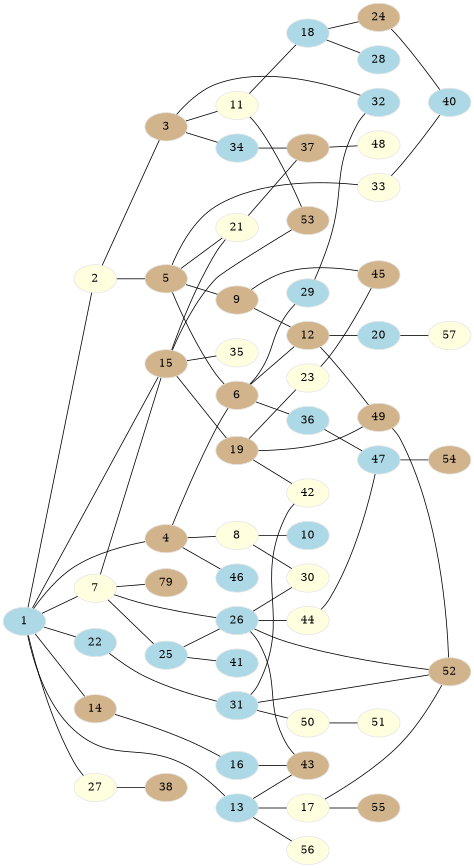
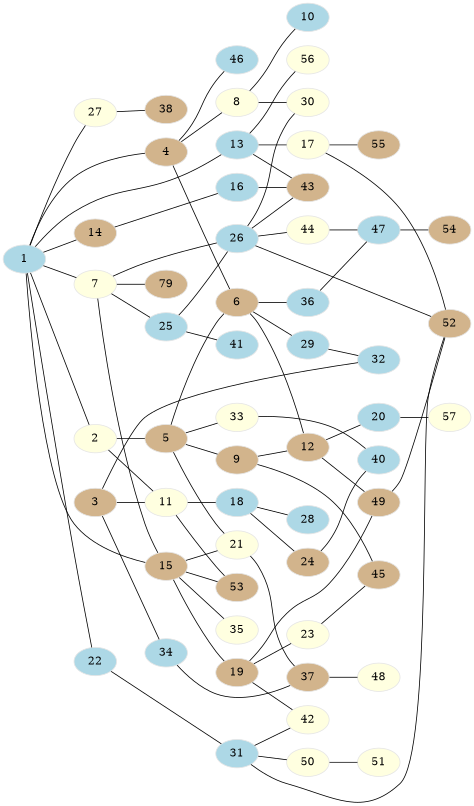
  graph {
    rankdir=LR
    node [color=gray90 fillcolor=tan style=filled]
    edge [weight=1.0]
    1 [fillcolor=lightblue]
    2 [fillcolor=lightyellow]
    4
    7 [fillcolor=lightyellow]
    13 [fillcolor=lightblue]
    14
    15
    22 [fillcolor=lightblue]
    27 [fillcolor=lightyellow]
    3
    5
    6
    8 [fillcolor=lightyellow]
    46 [fillcolor=lightblue]
    25 [fillcolor=lightblue]
    26 [fillcolor=lightblue]
    n17 [label=79]
    17 [fillcolor=lightyellow]
    43
    56 [fillcolor=lightyellow]
    16 [fillcolor=lightblue]
    21 [fillcolor=lightyellow]
    53
    19
    35 [fillcolor=lightyellow]
    31 [fillcolor=lightblue]
    38
    11 [fillcolor=lightyellow]
    32 [fillcolor=lightblue]
    34 [fillcolor=lightblue]
    9
    33 [fillcolor=lightyellow]
    18 [fillcolor=lightblue]
    37
    12
    29 [fillcolor=lightblue]
    36 [fillcolor=lightblue]
    10 [fillcolor=lightblue]
    30 [fillcolor=lightyellow]
    45
    40 [fillcolor=lightblue]
    20 [fillcolor=lightblue]
    49
    47 [fillcolor=lightblue]
    41 [fillcolor=lightblue]
    52
    44 [fillcolor=lightyellow]
    24
    28 [fillcolor=lightblue]
    57 [fillcolor=lightyellow]
    55
    23 [fillcolor=lightyellow]
    42 [fillcolor=lightyellow]
    48 [fillcolor=lightyellow]
    50 [fillcolor=lightyellow]
    51 [fillcolor=lightyellow]
    54
    1 -- 2
    1 -- 4
    1 -- 7
    1 -- 13
    1 -- 14
    1 -- 15
    1 -- 22
    1 -- 27
-   2 -- 3
+   2 -- 11
    2 -- 5
    4 -- 6
    4 -- 8
    4 -- 46
    7 -- 15
    7 -- 25
    7 -- 26
    7 -- n17 [weight=2.0]
    13 -- 17
    13 -- 43
    13 -- 56
    14 -- 16
    15 -- 21
    15 -- 53
    15 -- 19
    15 -- 35
    22 -- 31
    27 -- 38
    3 -- 11
    3 -- 32
    3 -- 34
    5 -- 6
    5 -- 21
    5 -- 9
    5 -- 33
    6 -- 12
    6 -- 29
    6 -- 36
    8 -- 10
    8 -- 30
    25 -- 26
    25 -- 41
    26 -- 43
    26 -- 30
    26 -- 52
    26 -- 44
    17 -- 52
    17 -- 55
    16 -- 43 [weight=2.0]
    21 -- 37
    19 -- 49
    19 -- 23
    19 -- 42
    31 -- 52
    31 -- 42
    31 -- 50
    11 -- 53
    11 -- 18
    34 -- 37
    9 -- 12
    9 -- 45
    33 -- 40
    18 -- 24
    18 -- 28
    37 -- 48
    12 -- 20
    12 -- 49
    29 -- 32
    36 -- 47 [weight=2.0]
    20 -- 57
    49 -- 52
    47 -- 54
    44 -- 47
    24 -- 40
    23 -- 45
    50 -- 51
  }
